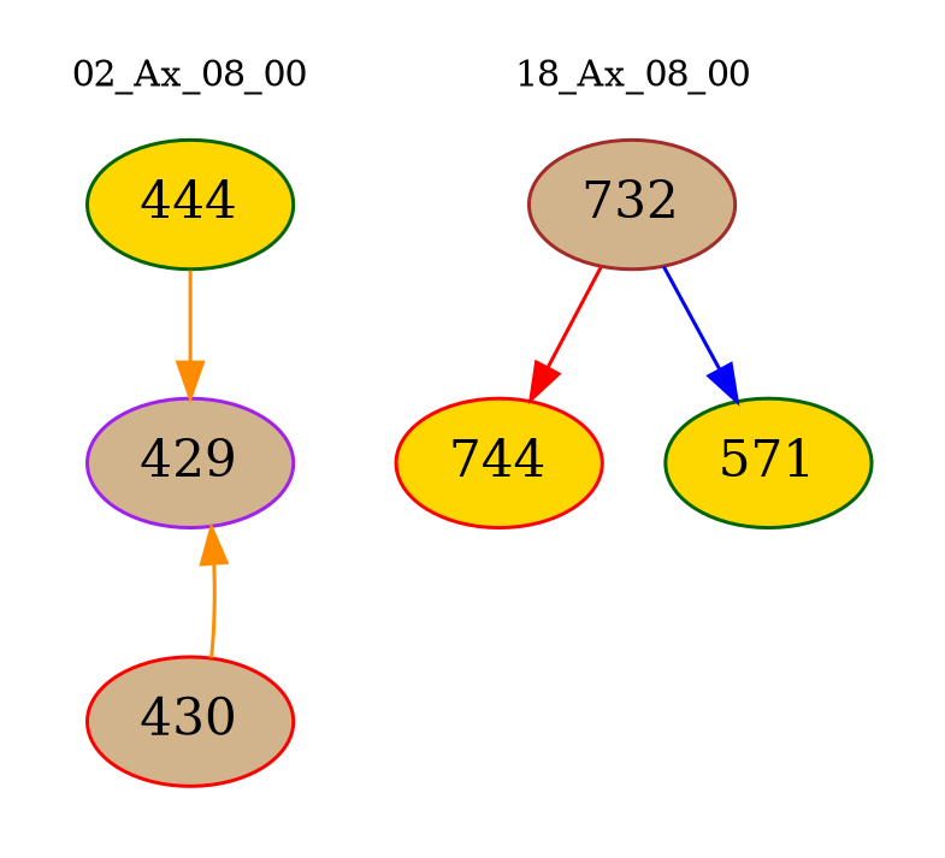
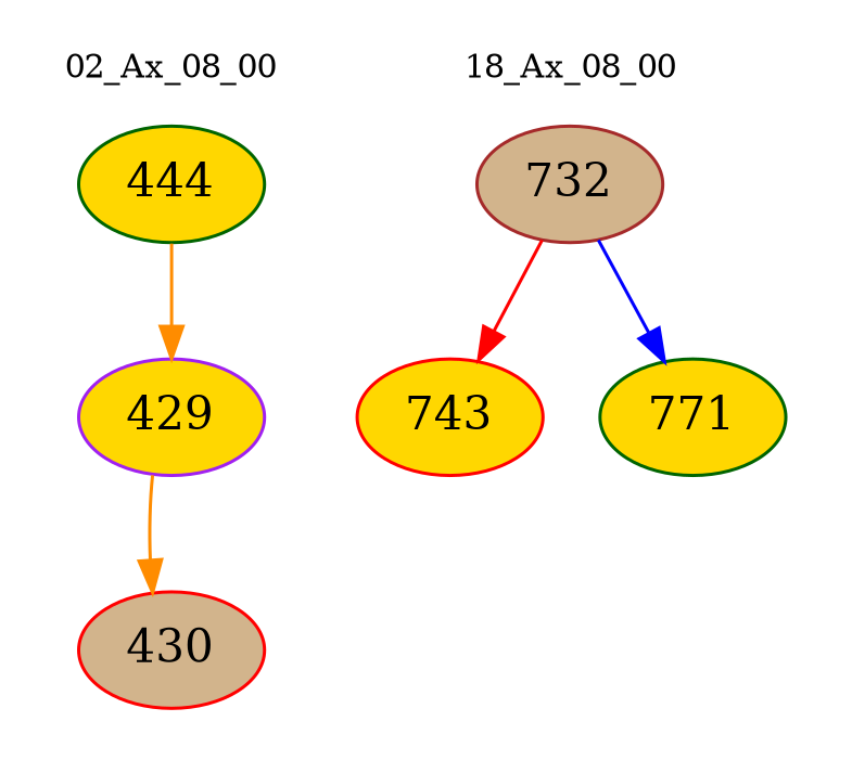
  digraph {
    node [color=red fillcolor=tan style=filled]
    edge [color=darkorange]
-   n1 [color=purple label=429]
+   n1 [color=purple fillcolor=gold label=429]
    n2 [label=430]
    n3 [color=darkgreen fillcolor=gold label=444]
    n4 [color=brown label=732]
-   n5 [fillcolor=gold label=744]
-   n6 [color=darkgreen fillcolor=gold label=571]
+   n5 [fillcolor=gold label=743]
+   n6 [color=darkgreen fillcolor=gold label=771]
    subgraph cluster_1 {
      color=white
      fontsize=10
      label="02_Ax_08_00"
      n1
      n2
      n3
    }
    subgraph cluster_2 {
      color=white
      fontsize=10
      label="18_Ax_08_00"
      n4
      n5
      n6
    }
-   n2 -> n1
+   n1 -> n2
    n3 -> n1
    n4 -> n5 [color=red]
    n4 -> n6 [color=blue]
  }
